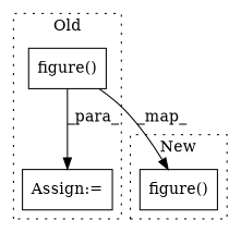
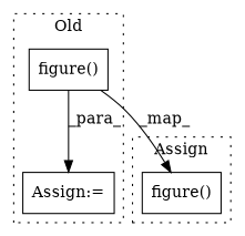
  digraph {
    node [a=75 l=19 shape=box]
    n1 [label="figure()" s=525]
    n2 [a=68 l=3 label="Assign:=" s=522]
    n3 [label="figure()" s=519]
    subgraph cluster_1 {
      label=Old
      style=dotted
      n1
      n2
    }
    subgraph cluster_2 {
-     label=New
+     label=Assign
      style=dotted
      n3
    }
    n1 -> n2 [label=_para_]
    n1 -> n3 [label=_map_]
  }
